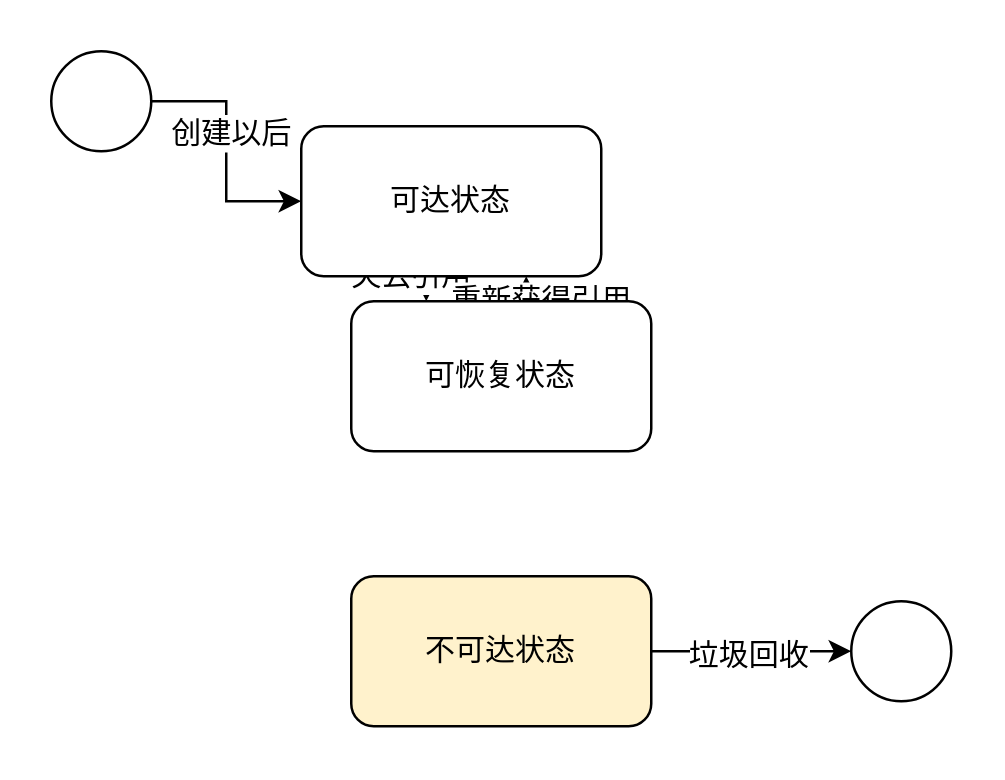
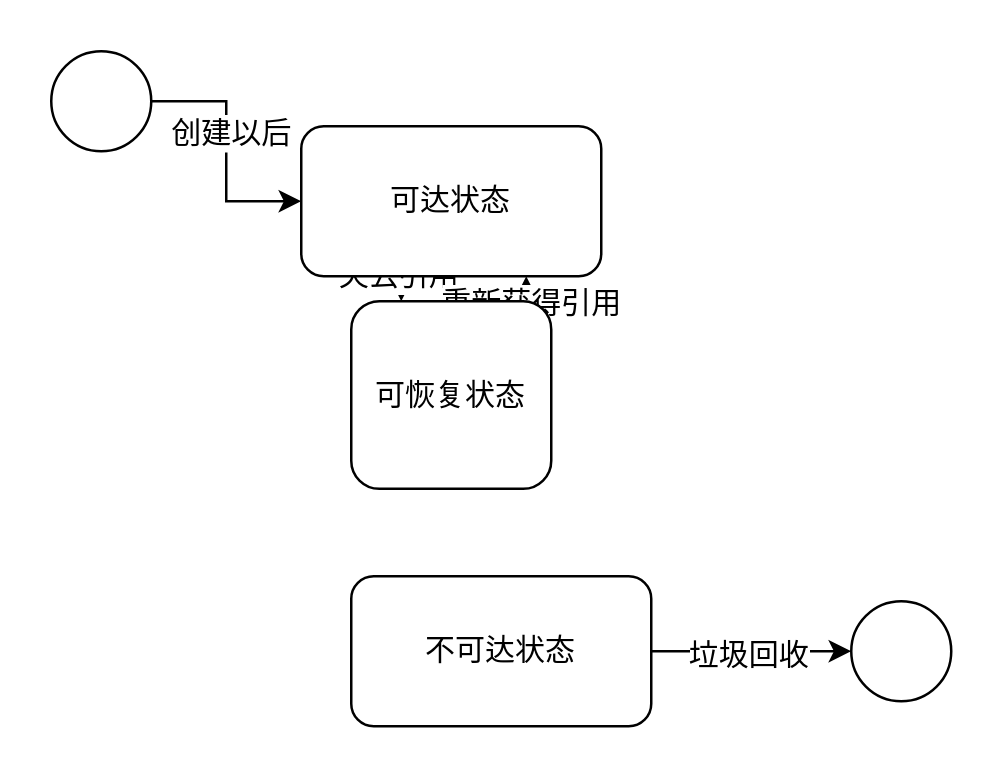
  <mxCell id="0" />
  <mxCell id="1" parent="0" />
  <mxCell id="2" style="edgeStyle=orthogonalEdgeStyle;rounded=0;orthogonalLoop=1;jettySize=auto;html=1;exitX=0.25;exitY=1;exitDx=0;exitDy=0;entryX=0.25;entryY=0;entryDx=0;entryDy=0;" edge="1" parent="1" source="4" target="10"><mxGeometry relative="1" as="geometry" /></mxCell>
  <mxCell id="3" value="失去引用" style="text;html=1;resizable=0;points=[];align=center;verticalAlign=middle;labelBackgroundColor=#ffffff;" vertex="1" connectable="0" parent="2"><mxGeometry x="-0.16" y="1" relative="1" as="geometry"><mxPoint as="offset" /></mxGeometry></mxCell>
  <mxCell id="4" value="可达状态" style="rounded=1;whiteSpace=wrap;html=1;" vertex="1" parent="1"><mxGeometry x="120" y="50" width="120" height="60" as="geometry" /></mxCell>
  <mxCell id="5" style="edgeStyle=orthogonalEdgeStyle;rounded=0;orthogonalLoop=1;jettySize=auto;html=1;exitX=1;exitY=0.5;exitDx=0;exitDy=0;entryX=0;entryY=0.5;entryDx=0;entryDy=0;" edge="1" parent="1" source="7" target="4"><mxGeometry relative="1" as="geometry" /></mxCell>
  <mxCell id="6" value="创建以后" style="text;html=1;resizable=0;points=[];align=center;verticalAlign=middle;labelBackgroundColor=#ffffff;" vertex="1" connectable="0" parent="5"><mxGeometry x="-0.169" y="1" relative="1" as="geometry"><mxPoint as="offset" /></mxGeometry></mxCell>
  <mxCell id="7" value="" style="ellipse;whiteSpace=wrap;html=1;aspect=fixed;" vertex="1" parent="1"><mxGeometry x="20" y="20" width="40" height="40" as="geometry" /></mxCell>
  <mxCell id="8" style="edgeStyle=orthogonalEdgeStyle;rounded=0;orthogonalLoop=1;jettySize=auto;html=1;exitX=0.75;exitY=0;exitDx=0;exitDy=0;entryX=0.75;entryY=1;entryDx=0;entryDy=0;" edge="1" parent="1" source="10" target="4"><mxGeometry relative="1" as="geometry" /></mxCell>
  <mxCell id="9" value="重新获得引用" style="text;html=1;resizable=0;points=[];align=center;verticalAlign=middle;labelBackgroundColor=#ffffff;" vertex="1" connectable="0" parent="8"><mxGeometry y="-1" relative="1" as="geometry"><mxPoint as="offset" /></mxGeometry></mxCell>
- <mxCell id="10" value="可恢复状态" style="rounded=1;whiteSpace=wrap;html=1;" vertex="1" parent="1"><mxGeometry x="140" y="120" width="120" height="60" as="geometry" /></mxCell>
+ <mxCell id="10" value="可恢复状态" style="rounded=1;whiteSpace=wrap;html=1;" vertex="1" parent="1"><mxGeometry x="140" y="120" width="80" height="75" as="geometry" /></mxCell>
  <mxCell id="11" style="edgeStyle=orthogonalEdgeStyle;rounded=0;orthogonalLoop=1;jettySize=auto;html=1;exitX=1;exitY=0.5;exitDx=0;exitDy=0;entryX=0;entryY=0.5;entryDx=0;entryDy=0;" edge="1" parent="1" source="13" target="14"><mxGeometry relative="1" as="geometry" /></mxCell>
  <mxCell id="12" value="垃圾回收" style="text;html=1;resizable=0;points=[];align=center;verticalAlign=middle;labelBackgroundColor=#ffffff;" vertex="1" connectable="0" parent="11"><mxGeometry x="-0.05" y="-1" relative="1" as="geometry"><mxPoint as="offset" /></mxGeometry></mxCell>
- <mxCell id="13" value="不可达状态" style="rounded=1;whiteSpace=wrap;html=1;fillColor=#fff2cc;" vertex="1" parent="1"><mxGeometry x="140" y="230" width="120" height="60" as="geometry" /></mxCell>
+ <mxCell id="13" value="不可达状态" style="rounded=1;whiteSpace=wrap;html=1;" vertex="1" parent="1"><mxGeometry x="140" y="230" width="120" height="60" as="geometry" /></mxCell>
  <mxCell id="14" value="" style="ellipse;whiteSpace=wrap;html=1;aspect=fixed;" vertex="1" parent="1"><mxGeometry x="340" y="240" width="40" height="40" as="geometry" /></mxCell>
